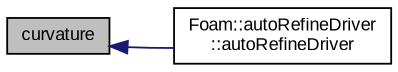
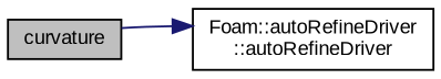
  digraph {
    rankdir=LR
    fontname="Liberation Sans"
    node [color=black fontname="Liberation Sans" fontsize=10 shape=record]
    n1 [fillcolor=grey75 fontcolor=black height=0.2 label=curvature style=filled width=0.4]
    n2 [height=0.2 label="Foam::autoRefineDriver\l::autoRefineDriver" width=0.4]
-   n1 -> n2 [color=midnightblue dir=back fontname="Liberation Sans" fontsize=10 labelfontname=Helvetica labelfontsize=10 style=solid]
+   n2 -> n1 [color=midnightblue dir=back fontname="Liberation Sans" fontsize=10 labelfontname=Helvetica labelfontsize=10 style=solid]
  }
